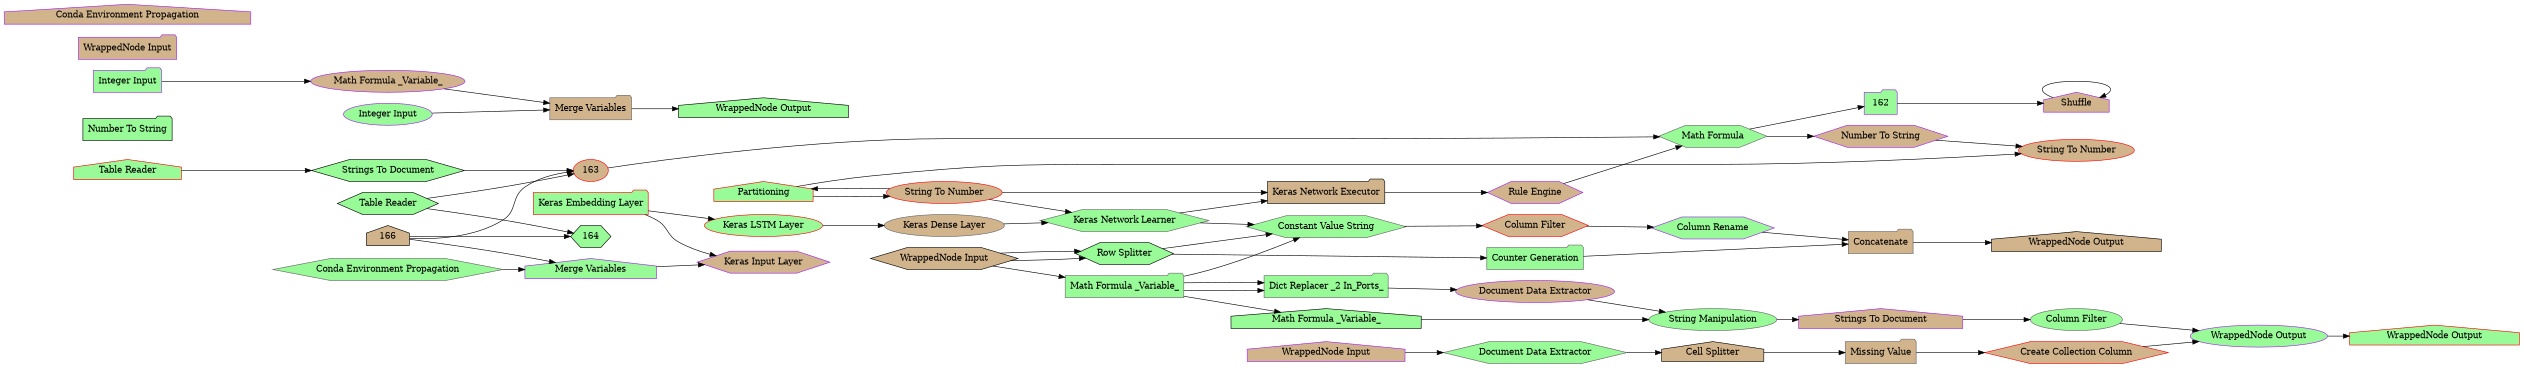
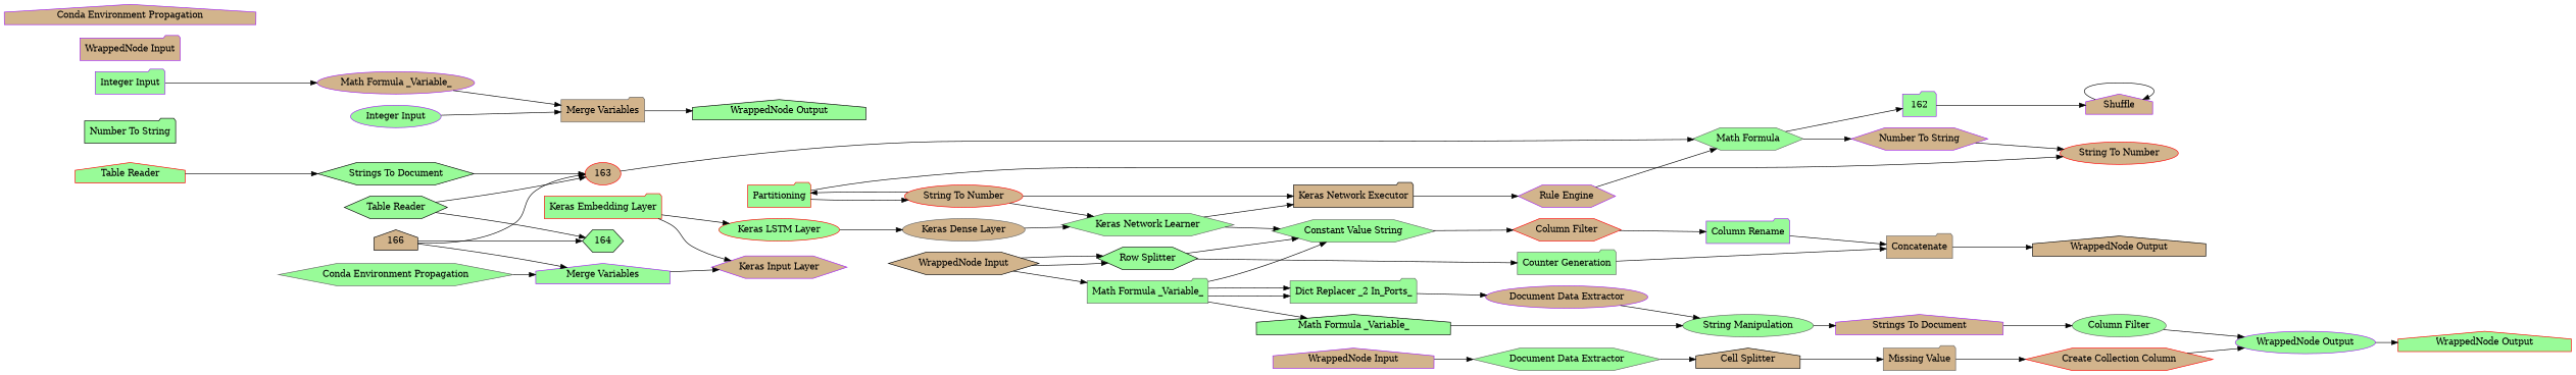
  digraph {
    rankdir=LR
    node [color=purple fillcolor=palegreen shape=hexagon style=filled]
    n1 [color=black label="Strings To Document"]
    163 [color=red fillcolor=tan shape=ellipse]
    n3 [color=gray40 label="Math Formula"]
    n4 [color=gray40 label="Keras Network Learner"]
    n5 [color=gray40 label="Constant Value String"]
    n6 [color=black fillcolor=tan label="Keras Network Executor" shape=folder]
    n7 [color=red fillcolor=tan label="Column Filter"]
    n8 [fillcolor=tan label="Rule Engine"]
    n9 [fillcolor=tan label="Number To String"]
    162 [shape=folder]
    n11 [color=red fillcolor=tan label="String To Number" shape=ellipse]
    n12 [fillcolor=tan label=Shuffle shape=house]
-   n13 [color=red label=Partitioning shape=house]
+   n13 [color=red label=Partitioning shape=folder]
    n14 [color=red fillcolor=tan label="String To Number" shape=ellipse]
    n15 [color=black label="Number To String" shape=folder]
-   n16 [label="Column Rename"]
+   n16 [label="Column Rename" shape=folder]
    n17 [color=gray40 label="Document Data Extractor"]
    n18 [color=black fillcolor=tan label="Cell Splitter" shape=house]
    n19 [color=gray40 fillcolor=tan label="Missing Value" shape=folder]
    n20 [color=red fillcolor=tan label="Create Collection Column"]
    n21 [label="WrappedNode Output" shape=ellipse]
    n22 [color=red label="WrappedNode Output" shape=house]
    n23 [fillcolor=tan label="WrappedNode Input" shape=house]
    n24 [color=gray40 label="Dict Replacer _2 In_Ports_" shape=folder]
    n25 [fillcolor=tan label="Document Data Extractor" shape=ellipse]
    n26 [color=gray40 label="String Manipulation" shape=ellipse]
    n27 [fillcolor=tan label="Strings To Document" shape=house]
    n28 [color=gray40 label="Column Filter" shape=ellipse]
    n29 [color=black label="Math Formula _Variable_" shape=house]
    n30 [color=gray40 label="Math Formula _Variable_" shape=folder]
    n31 [color=gray40 label="Counter Generation" shape=folder]
    n32 [color=gray40 fillcolor=tan label=Concatenate shape=folder]
    n33 [color=black fillcolor=tan label="WrappedNode Output" shape=house]
    n34 [color=black label="Row Splitter"]
    n35 [color=black fillcolor=tan label="WrappedNode Input"]
    n36 [label="Integer Input" shape=folder]
    n37 [fillcolor=tan label="Math Formula _Variable_" shape=ellipse]
    n38 [color=gray40 fillcolor=tan label="Merge Variables" shape=folder]
    n39 [label="Integer Input" shape=ellipse]
    n40 [color=black label="WrappedNode Output" shape=house]
    n41 [fillcolor=tan label="WrappedNode Input" shape=folder]
    n42 [fillcolor=tan label="Conda Environment Propagation" shape=house]
    n43 [fillcolor=tan label="Keras Input Layer"]
    n44 [color=red label="Keras Embedding Layer" shape=folder]
    n45 [color=red label="Keras LSTM Layer" shape=ellipse]
    n46 [color=gray40 fillcolor=tan label="Keras Dense Layer" shape=ellipse]
    n47 [color=red label="Table Reader" shape=house]
    n48 [color=black label="Table Reader"]
    164 [color=black]
    n50 [color=gray40 label="Conda Environment Propagation"]
    n51 [label="Merge Variables" shape=house]
    166 [color=black fillcolor=tan shape=house]
    n1 -> 163
    163 -> n3
    n3 -> n9
    n3 -> 162
    n4 -> n5
    n4 -> n6
    n5 -> n7
    n6 -> n8
    n7 -> n16
    n8 -> n3
    n9 -> n11
    162 -> n12
    n12 -> n12
    n13 -> n11
    n13 -> n14
    n14 -> n4
    n14 -> n6
    n14 -> n13
    n16 -> n32
    n17 -> n18
    n18 -> n19
    n19 -> n20
    n20 -> n21
    n21 -> n22
    n23 -> n17
    n24 -> n25
    n25 -> n26
    n26 -> n27
    n27 -> n28
    n28 -> n21
    n29 -> n26
    n30 -> n5
    n30 -> n24
    n30 -> n24
    n30 -> n29
    n31 -> n32
    n32 -> n33
    n34 -> n5
    n34 -> n31
    n35 -> n30
    n35 -> n34
    n35 -> n34
    n36 -> n37
    n37 -> n38
    n38 -> n40
    n39 -> n38
    n44 -> n43
    n44 -> n45
    n45 -> n46
    n46 -> n4
    n47 -> n1
    n48 -> 163
    n48 -> 164
    n50 -> n51
    n51 -> n43
    166 -> 163
    166 -> 164
    166 -> n51
  }
